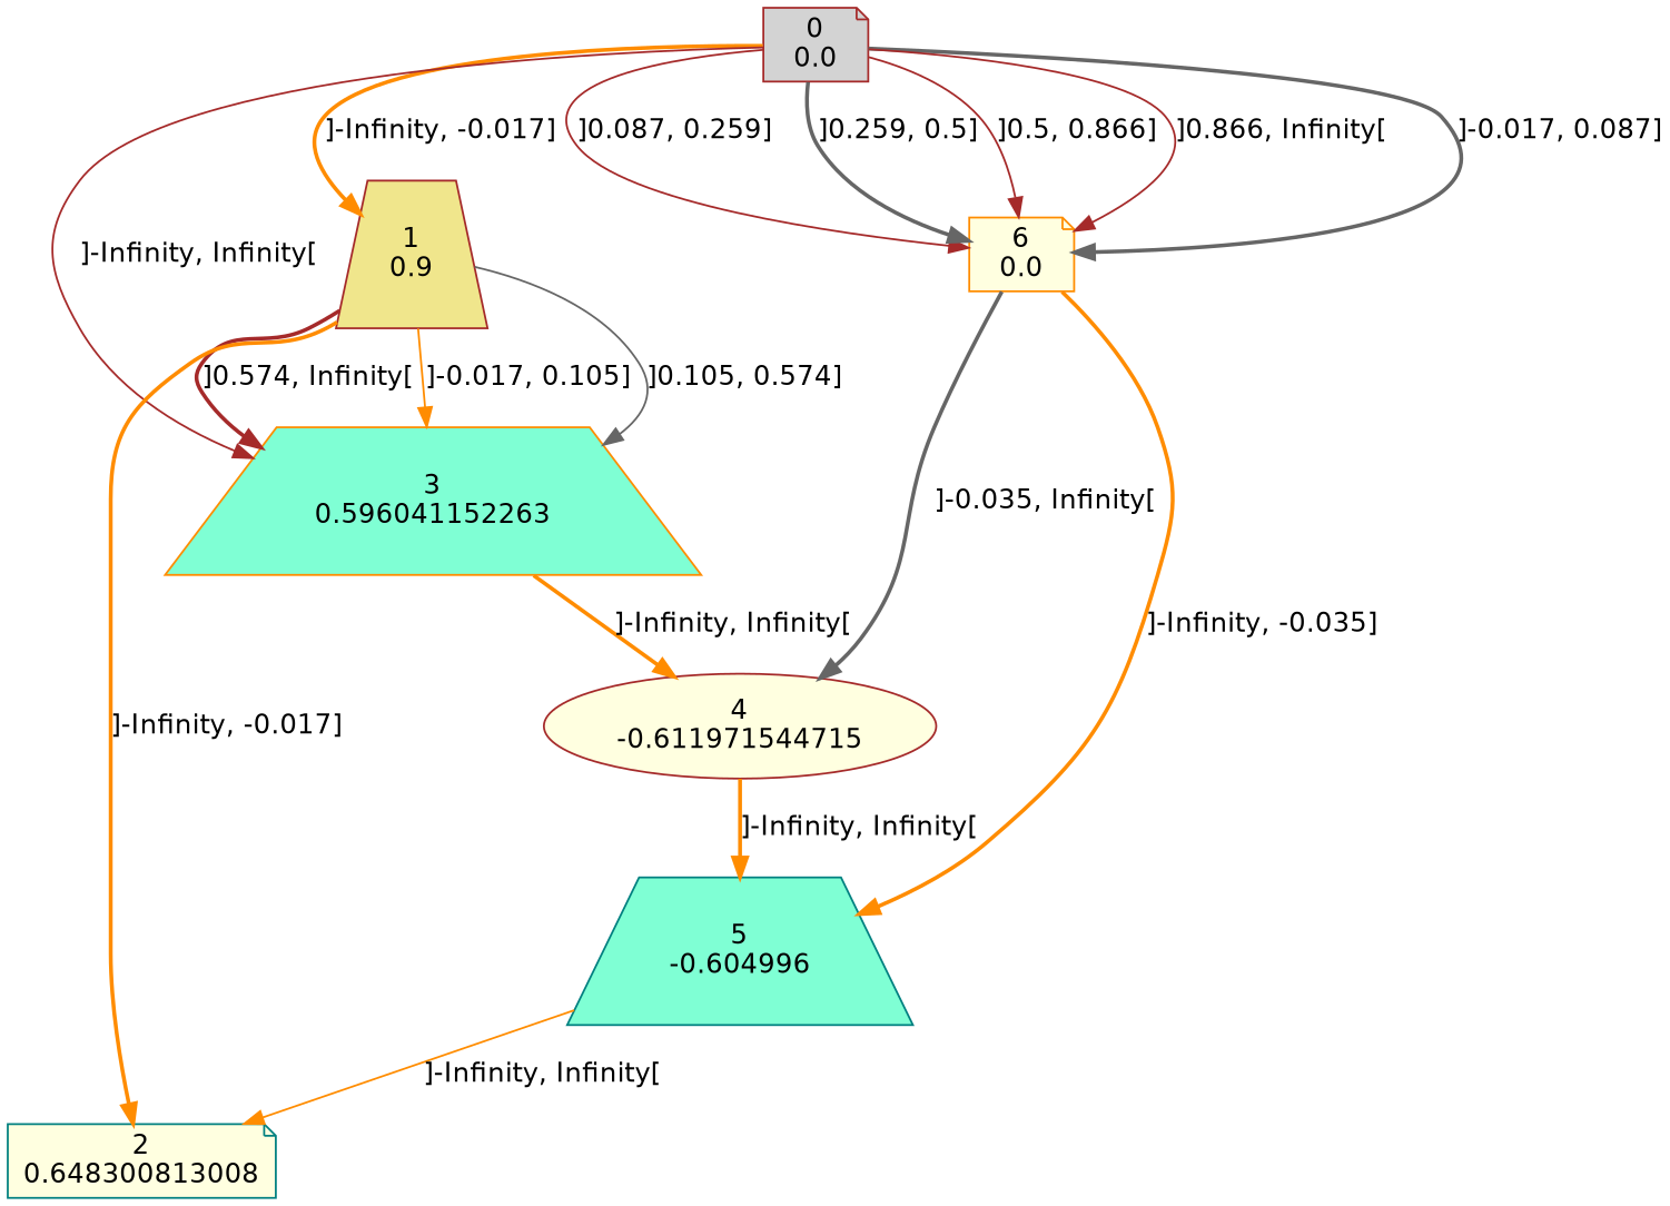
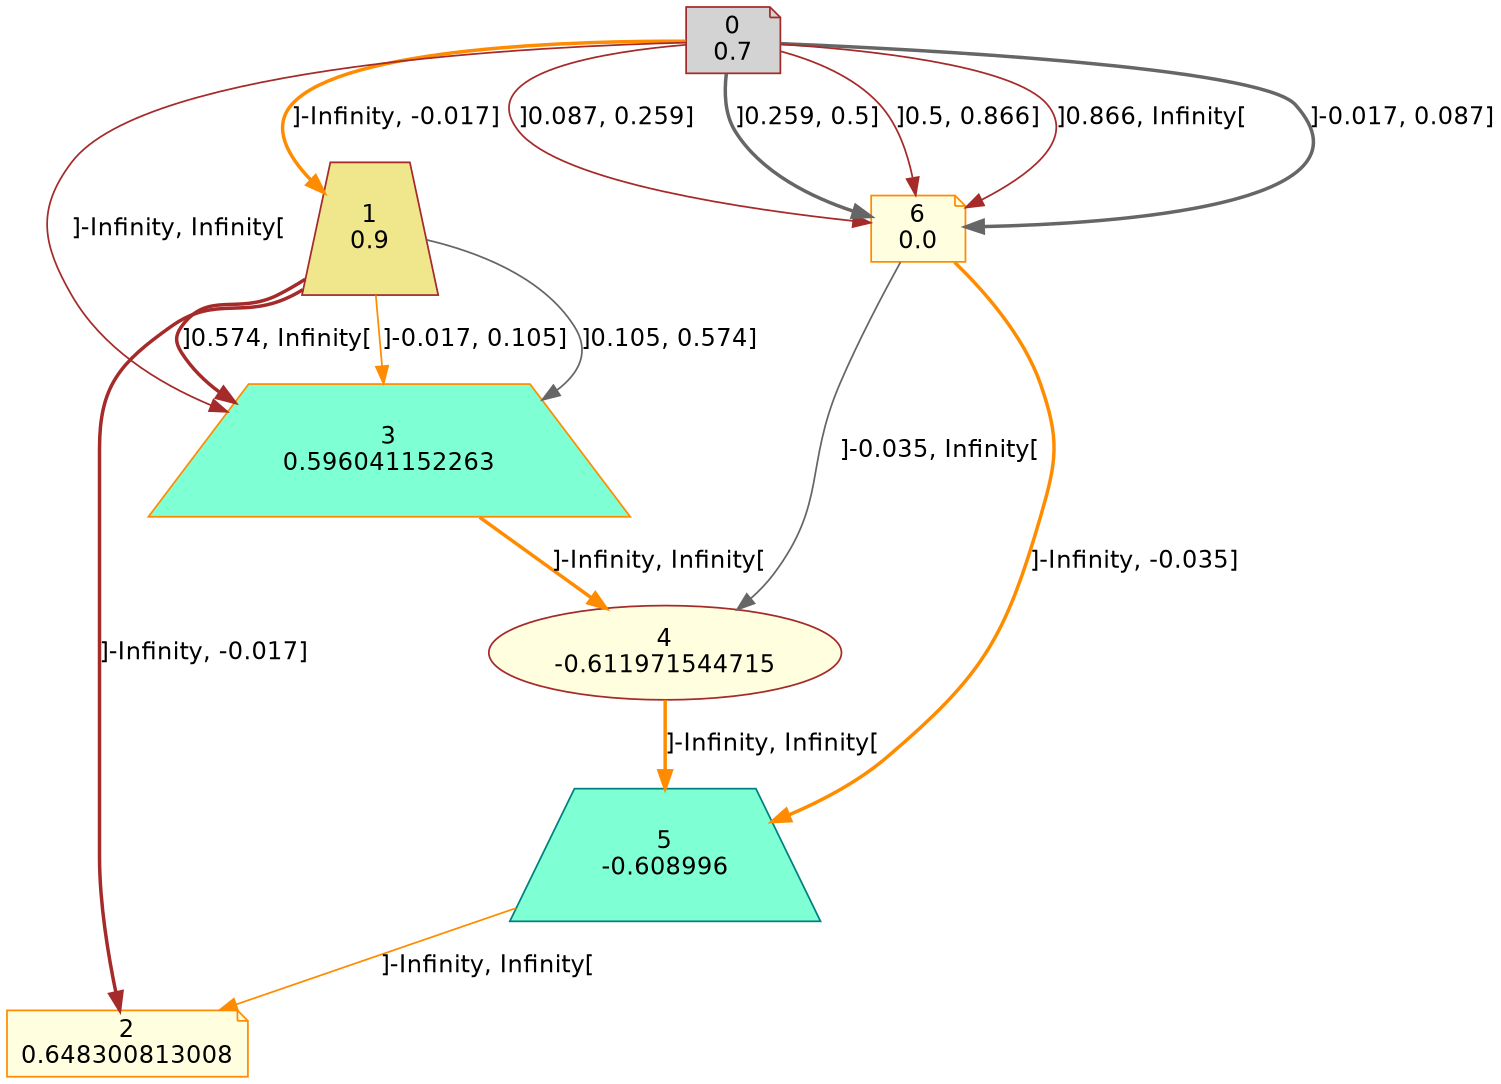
  digraph {
    fontname="DejaVu Sans"
    node [color=brown fillcolor=lightyellow fontname="DejaVu Sans" shape=note style=filled]
    edge [color=darkorange fontname="DejaVu Sans" style=bold]
-   n1 [fillcolor=lightgrey label="0\n0.0"]
+   n1 [fillcolor=lightgrey label="0\n0.7"]
    n2 [fillcolor=khaki label="1\n0.9" shape=trapezium]
    n3 [color=darkorange label="6\n0.0"]
    n4 [color=darkorange fillcolor=aquamarine label="3\n0.596041152263" shape=trapezium]
-   n5 [color=teal label="2\n0.648300813008"]
+   n5 [color=darkorange label="2\n0.648300813008"]
    n6 [label="4\n-0.611971544715" shape=ellipse]
-   n7 [color=teal fillcolor=aquamarine label="5\n-0.604996" shape=trapezium]
+   n7 [color=teal fillcolor=aquamarine label="5\n-0.608996" shape=trapezium]
    n1 -> n2 [label="]-Infinity, -0.017]"]
    n1 -> n3 [color=gray40 label="]-0.017, 0.087]"]
    n1 -> n3 [color=brown label="]0.087, 0.259]" style=solid]
    n1 -> n3 [color=gray40 label="]0.259, 0.5]"]
    n1 -> n3 [color=brown label="]0.5, 0.866]" style=solid]
    n1 -> n3 [color=brown label="]0.866, Infinity[" style=solid]
    n1 -> n4 [color=brown label="]-Infinity, Infinity[" style=solid]
    n2 -> n4 [label="]-0.017, 0.105]" style=solid]
    n2 -> n4 [color=gray40 label="]0.105, 0.574]" style=solid]
    n2 -> n4 [color=brown label="]0.574, Infinity["]
-   n2 -> n5 [label="]-Infinity, -0.017]"]
-   n3 -> n6 [color=gray40 label="]-0.035, Infinity["]
+   n2 -> n5 [color=brown label="]-Infinity, -0.017]"]
+   n3 -> n6 [color=gray40 label="]-0.035, Infinity[" style=solid]
    n3 -> n7 [label="]-Infinity, -0.035]"]
    n4 -> n6 [label="]-Infinity, Infinity["]
    n6 -> n7 [label="]-Infinity, Infinity["]
    n7 -> n5 [label="]-Infinity, Infinity[" style=solid]
  }
